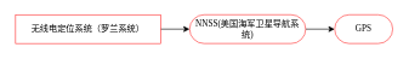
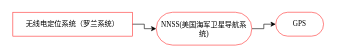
  <mxCell id="0" />
  <mxCell id="1" parent="0" />
  <mxCell id="2" style="edgeStyle=orthogonalEdgeStyle;rounded=0;orthogonalLoop=1;jettySize=auto;html=1;exitX=1;exitY=0.5;exitDx=0;exitDy=0;entryX=0;entryY=0.5;entryDx=0;entryDy=0;fontFamily=Times New Roman;" parent="1" source="3" target="5" edge="1"><mxGeometry relative="1" as="geometry" /></mxCell>
  <mxCell id="3" value="无线电定位系统（罗兰系统）" style="whiteSpace=wrap;html=1;arcSize=50;strokeColor=#FF3333;fontFamily=宋体;fillColor=none;rounded=0;" parent="1" vertex="1"><mxGeometry x="20" y="20" width="200" height="40" as="geometry" /></mxCell>
  <mxCell id="4" style="edgeStyle=orthogonalEdgeStyle;rounded=0;orthogonalLoop=1;jettySize=auto;html=1;exitX=1;exitY=0.5;exitDx=0;exitDy=0;entryX=0;entryY=0.5;entryDx=0;entryDy=0;fontFamily=Times New Roman;" parent="1" source="5" target="6" edge="1"><mxGeometry relative="1" as="geometry" /></mxCell>
- <mxCell id="5" value="NNSS(&lt;font face=&quot;宋体&quot;&gt;美国海军卫星导航系统&lt;/font&gt;)" style="rounded=1;whiteSpace=wrap;html=1;arcSize=50;strokeColor=#FF3333;fontFamily=Times New Roman;fillColor=none;" parent="1" vertex="1"><mxGeometry x="260" y="20" width="160" height="40" as="geometry" /></mxCell>
+ <mxCell id="5" value="NNSS(&lt;font face=&quot;宋体&quot;&gt;美国海军卫星导航系统&lt;/font&gt;)" style="rounded=1;whiteSpace=wrap;html=1;arcSize=50;strokeColor=#FF3333;fontFamily=Times New Roman;fillColor=none;" parent="1" vertex="1"><mxGeometry x="260" y="20" width="160" height="55" as="geometry" /></mxCell>
  <mxCell id="6" value="GPS" style="rounded=1;whiteSpace=wrap;html=1;arcSize=50;strokeColor=#FF3333;fontFamily=Times New Roman;fillColor=none;" parent="1" vertex="1"><mxGeometry x="460" y="20" width="80" height="40" as="geometry" /></mxCell>
